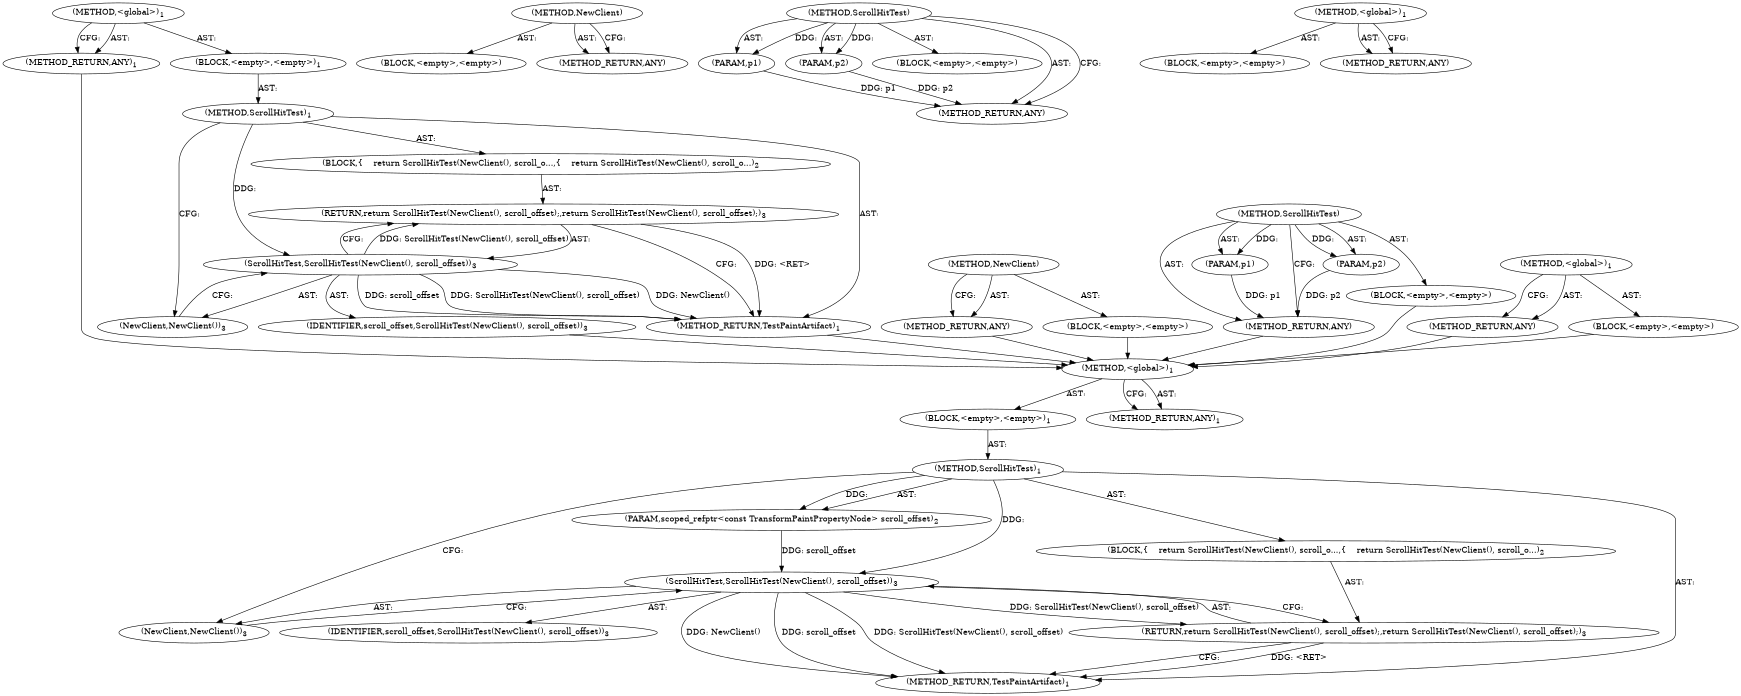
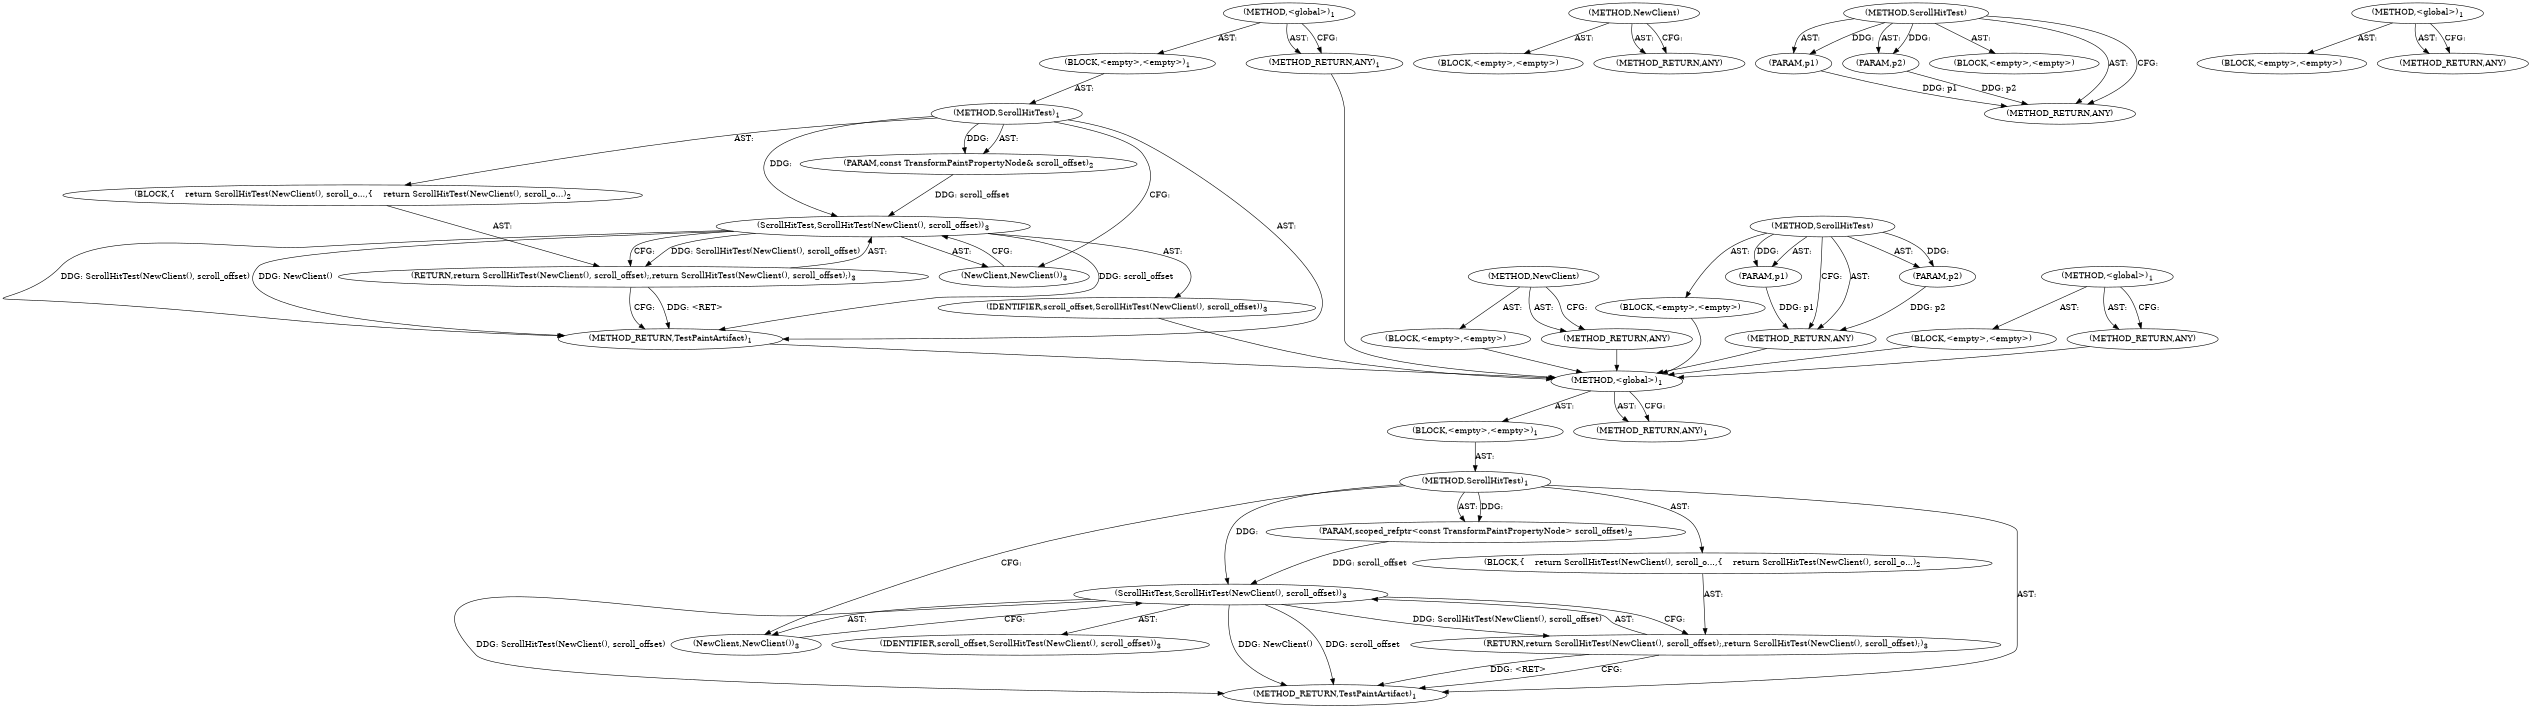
  digraph {
    n1 [label=<(METHOD,&lt;global&gt;)<SUB>1</SUB>>]
    n2 [label=<(BLOCK,&lt;empty&gt;,&lt;empty&gt;)<SUB>1</SUB>>]
    n3 [label=<(METHOD_RETURN,ANY)<SUB>1</SUB>>]
    n4 [label=<(METHOD,ScrollHitTest)<SUB>1</SUB>>]
    n5 [label=<(PARAM,scoped_refptr&lt;const TransformPaintPropertyNode&gt; scroll_offset)<SUB>2</SUB>>]
    n6 [label=<(BLOCK,{    return ScrollHitTest(NewClient(), scroll_o...,{    return ScrollHitTest(NewClient(), scroll_o...)<SUB>2</SUB>>]
    n7 [label=<(ScrollHitTest,ScrollHitTest(NewClient(), scroll_offset))<SUB>3</SUB>>]
    n8 [label=<(NewClient,NewClient())<SUB>3</SUB>>]
    n9 [label=<(METHOD_RETURN,TestPaintArtifact)<SUB>1</SUB>>]
    n10 [label=<(RETURN,return ScrollHitTest(NewClient(), scroll_offset);,return ScrollHitTest(NewClient(), scroll_offset);)<SUB>3</SUB>>]
    n11 [label=<(IDENTIFIER,scroll_offset,ScrollHitTest(NewClient(), scroll_offset))<SUB>3</SUB>>]
    n12 [label=<(METHOD,NewClient)>]
    n13 [label=<(BLOCK,&lt;empty&gt;,&lt;empty&gt;)>]
    n14 [label=<(METHOD_RETURN,ANY)>]
    n15 [label=<(METHOD,ScrollHitTest)>]
    n16 [label=<(PARAM,p1)>]
    n17 [label=<(PARAM,p2)>]
    n18 [label=<(BLOCK,&lt;empty&gt;,&lt;empty&gt;)>]
    n19 [label=<(METHOD_RETURN,ANY)>]
    n20 [label=<(METHOD,&lt;global&gt;)<SUB>1</SUB>>]
    n21 [label=<(BLOCK,&lt;empty&gt;,&lt;empty&gt;)>]
    n22 [label=<(METHOD_RETURN,ANY)>]
    n23 [label=<(METHOD,&lt;global&gt;)<SUB>1</SUB>>]
    n24 [label=<(BLOCK,&lt;empty&gt;,&lt;empty&gt;)<SUB>1</SUB>>]
    n25 [label=<(METHOD_RETURN,ANY)<SUB>1</SUB>>]
    n26 [label=<(METHOD,ScrollHitTest)<SUB>1</SUB>>]
+   n27 [label=<(PARAM,const TransformPaintPropertyNode&amp; scroll_offset)<SUB>2</SUB>>]
    n28 [label=<(BLOCK,{    return ScrollHitTest(NewClient(), scroll_o...,{    return ScrollHitTest(NewClient(), scroll_o...)<SUB>2</SUB>>]
    n29 [label=<(ScrollHitTest,ScrollHitTest(NewClient(), scroll_offset))<SUB>3</SUB>>]
    n30 [label=<(NewClient,NewClient())<SUB>3</SUB>>]
    n31 [label=<(METHOD_RETURN,TestPaintArtifact)<SUB>1</SUB>>]
    n32 [label=<(RETURN,return ScrollHitTest(NewClient(), scroll_offset);,return ScrollHitTest(NewClient(), scroll_offset);)<SUB>3</SUB>>]
    n33 [label=<(IDENTIFIER,scroll_offset,ScrollHitTest(NewClient(), scroll_offset))<SUB>3</SUB>>]
    n34 [label=<(METHOD,NewClient)>]
    n35 [label=<(BLOCK,&lt;empty&gt;,&lt;empty&gt;)>]
    n36 [label=<(METHOD_RETURN,ANY)>]
    n37 [label=<(METHOD,ScrollHitTest)>]
    n38 [label=<(PARAM,p1)>]
    n39 [label=<(PARAM,p2)>]
    n40 [label=<(BLOCK,&lt;empty&gt;,&lt;empty&gt;)>]
    n41 [label=<(METHOD_RETURN,ANY)>]
    n42 [label=<(METHOD,&lt;global&gt;)<SUB>1</SUB>>]
    n43 [label=<(BLOCK,&lt;empty&gt;,&lt;empty&gt;)>]
    n44 [label=<(METHOD_RETURN,ANY)>]
    n1 -> n2 [label="AST: "]
    n1 -> n3 [label="AST: "]
    n1 -> n3 [label="CFG: "]
    n2 -> n4 [label="AST: "]
    n4 -> n5 [label="AST: "]
    n4 -> n5 [label="DDG: "]
    n4 -> n6 [label="AST: "]
    n4 -> n7 [label="DDG: "]
    n4 -> n8 [label="CFG: "]
    n4 -> n9 [label="AST: "]
    n5 -> n7 [label="DDG: scroll_offset"]
    n6 -> n10 [label="AST: "]
    n7 -> n8 [label="AST: "]
    n7 -> n9 [label="DDG: NewClient()"]
    n7 -> n9 [label="DDG: scroll_offset"]
    n7 -> n9 [label="DDG: ScrollHitTest(NewClient(), scroll_offset)"]
    n7 -> n10 [label="CFG: "]
    n7 -> n10 [label="DDG: ScrollHitTest(NewClient(), scroll_offset)"]
    n7 -> n11 [label="AST: "]
    n8 -> n7 [label="CFG: "]
    n10 -> n7 [label="AST: "]
    n10 -> n9 [label="CFG: "]
    n10 -> n9 [label="DDG: &lt;RET&gt;"]
    n12 -> n13 [label="AST: "]
    n12 -> n14 [label="AST: "]
    n12 -> n14 [label="CFG: "]
    n15 -> n16 [label="AST: "]
    n15 -> n16 [label="DDG: "]
    n15 -> n17 [label="AST: "]
    n15 -> n17 [label="DDG: "]
    n15 -> n18 [label="AST: "]
    n15 -> n19 [label="AST: "]
    n15 -> n19 [label="CFG: "]
    n16 -> n19 [label="DDG: p1"]
    n17 -> n19 [label="DDG: p2"]
    n20 -> n21 [label="AST: "]
    n20 -> n22 [label="AST: "]
    n20 -> n22 [label="CFG: "]
    n23 -> n24 [label="AST: "]
    n23 -> n25 [label="AST: "]
    n23 -> n25 [label="CFG: "]
    n24 -> n26 [label="AST: "]
    n25 -> n1
+   n26 -> n27 [label="AST: "]
+   n26 -> n27 [label="DDG: "]
    n26 -> n28 [label="AST: "]
    n26 -> n29 [label="DDG: "]
    n26 -> n30 [label="CFG: "]
    n26 -> n31 [label="AST: "]
+   n27 -> n29 [label="DDG: scroll_offset"]
    n28 -> n32 [label="AST: "]
    n29 -> n30 [label="AST: "]
    n29 -> n31 [label="DDG: NewClient()"]
    n29 -> n31 [label="DDG: scroll_offset"]
    n29 -> n31 [label="DDG: ScrollHitTest(NewClient(), scroll_offset)"]
    n29 -> n32 [label="CFG: "]
    n29 -> n32 [label="DDG: ScrollHitTest(NewClient(), scroll_offset)"]
    n29 -> n33 [label="AST: "]
    n30 -> n29 [label="CFG: "]
    n31 -> n1
    n32 -> n29 [label="AST: "]
    n32 -> n31 [label="CFG: "]
    n32 -> n31 [label="DDG: &lt;RET&gt;"]
    n33 -> n1
    n34 -> n35 [label="AST: "]
    n34 -> n36 [label="AST: "]
    n34 -> n36 [label="CFG: "]
    n35 -> n1
    n36 -> n1
    n37 -> n38 [label="AST: "]
    n37 -> n38 [label="DDG: "]
    n37 -> n39 [label="AST: "]
    n37 -> n39 [label="DDG: "]
    n37 -> n40 [label="AST: "]
    n37 -> n41 [label="AST: "]
    n37 -> n41 [label="CFG: "]
    n38 -> n41 [label="DDG: p1"]
    n39 -> n41 [label="DDG: p2"]
    n40 -> n1
    n41 -> n1
    n42 -> n43 [label="AST: "]
    n42 -> n44 [label="AST: "]
    n42 -> n44 [label="CFG: "]
    n43 -> n1
    n44 -> n1
  }
